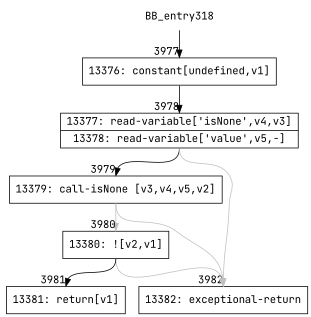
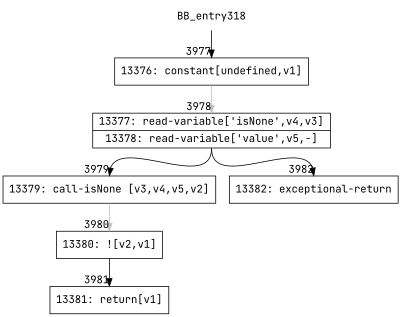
  digraph {
    fontname="JetBrains Mono"
    rankdir=TD
    node [fontname="JetBrains Mono" shape=record]
    edge [fontname="JetBrains Mono" headport=n tailport=s]
    n1 [label=BB_entry318 shape=none]
    n2 [label="{13376: constant[undefined,v1]}"]
    n3 [label="{13377: read-variable['isNone',v4,v3]|13378: read-variable['value',v5,-]}"]
    n4 [label="{13379: call-isNone [v3,v4,v5,v2]}"]
    n5 [label="{13382: exceptional-return}"]
    n6 [label="{13380: ![v2,v1]}"]
    n7 [label="{13381: return[v1]}"]
    n1 -> n2 [headlabel="    3977"]
-   n2 -> n3 [headlabel="      3978"]
+   n2 -> n3 [headlabel="      3978" color=gray]
    n3 -> n4 [headlabel="      3979"]
-   n3 -> n5 [color=gray headlabel="      3982"]
-   n4 -> n5 [color=gray]
+   n3 -> n5 [color=black headlabel="      3982"]
    n4 -> n6 [color=gray headlabel="      3980"]
-   n6 -> n5 [color=gray]
    n6 -> n7 [headlabel="      3981"]
  }
